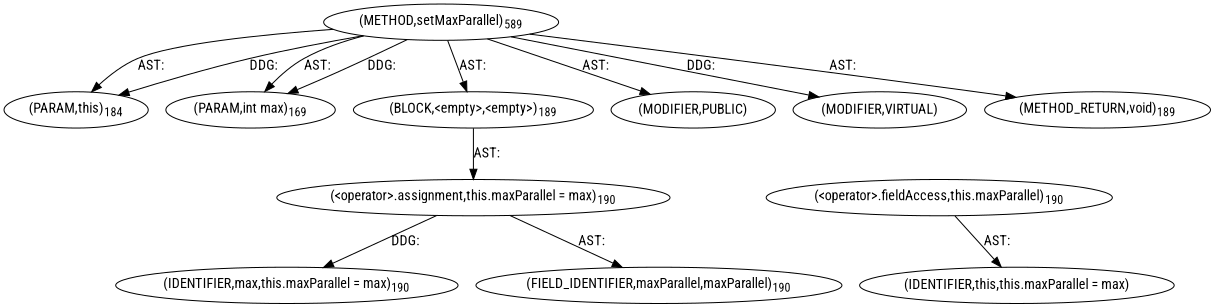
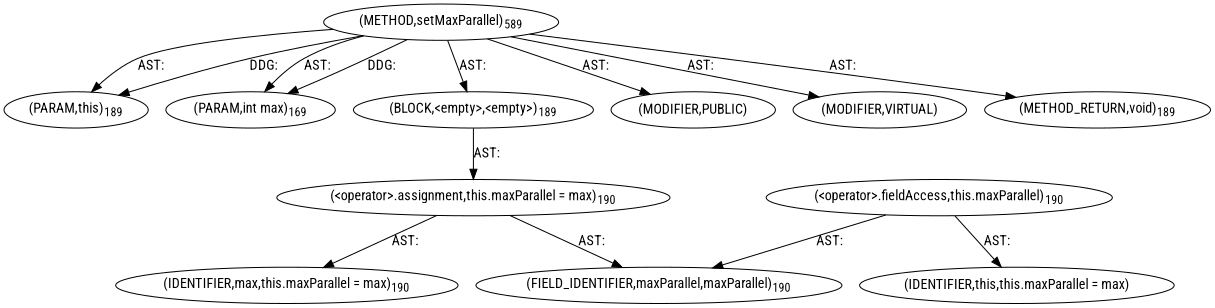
  digraph {
    fontname="Roboto Condensed"
    node [fontname="Roboto Condensed"]
    edge [fontname="Roboto Condensed"]
    n1 [label=<(METHOD,setMaxParallel)<SUB>589</SUB>>]
-   n2 [label=<(PARAM,this)<SUB>184</SUB>>]
+   n2 [label=<(PARAM,this)<SUB>189</SUB>>]
    n3 [label=<(PARAM,int max)<SUB>169</SUB>>]
    n4 [label=<(BLOCK,&lt;empty&gt;,&lt;empty&gt;)<SUB>189</SUB>>]
    n5 [label=<(MODIFIER,PUBLIC)>]
    n6 [label=<(MODIFIER,VIRTUAL)>]
    n7 [label=<(METHOD_RETURN,void)<SUB>189</SUB>>]
    n8 [label=<(&lt;operator&gt;.assignment,this.maxParallel = max)<SUB>190</SUB>>]
    n9 [label=<(IDENTIFIER,max,this.maxParallel = max)<SUB>190</SUB>>]
    n10 [label=<(FIELD_IDENTIFIER,maxParallel,maxParallel)<SUB>190</SUB>>]
    n11 [label=<(&lt;operator&gt;.fieldAccess,this.maxParallel)<SUB>190</SUB>>]
    n12 [label=<(IDENTIFIER,this,this.maxParallel = max)>]
    n1 -> n2 [label="AST: "]
    n1 -> n2 [label="DDG: "]
    n1 -> n3 [label="AST: "]
    n1 -> n3 [label="DDG: "]
    n1 -> n4 [label="AST: "]
    n1 -> n5 [label="AST: "]
-   n1 -> n6 [label="DDG: "]
+   n1 -> n6 [label="AST: "]
    n1 -> n7 [label="AST: "]
    n4 -> n8 [label="AST: "]
-   n8 -> n9 [label="DDG: "]
+   n8 -> n9 [label="AST: "]
    n8 -> n10 [label="AST: "]
+   n11 -> n10 [label="AST: "]
    n11 -> n12 [label="AST: "]
  }
